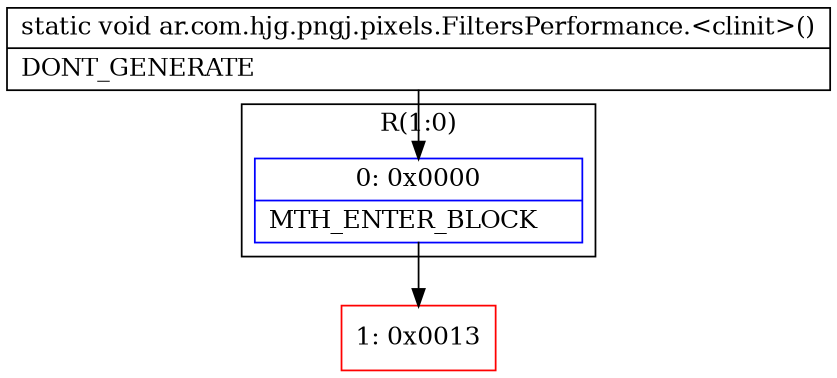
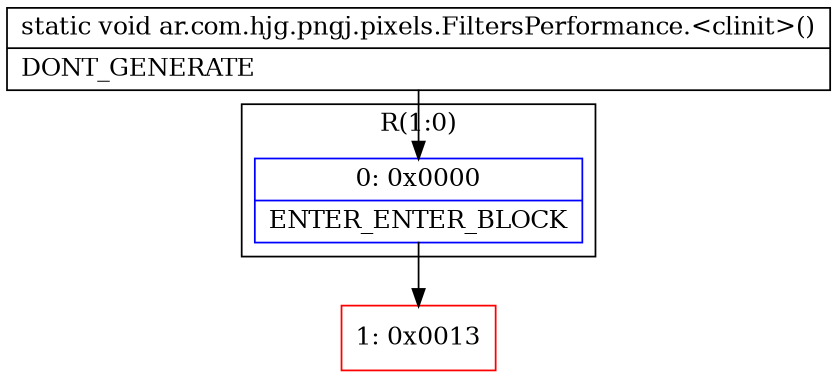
  digraph {
    node [shape=record]
-   n1 [color=blue label="{0\:\ 0x0000|MTH_ENTER_BLOCK\l}"]
+   n1 [color=blue label="{0\:\ 0x0000|ENTER_ENTER_BLOCK\l}"]
    n2 [color=red label="{1\:\ 0x0013}"]
    n3 [label="{static void ar.com.hjg.pngj.pixels.FiltersPerformance.\<clinit\>()  | DONT_GENERATE\l}"]
    subgraph cluster_1 {
      label="R(1:0)"
      n1
    }
    n1 -> n2
    n3 -> n1
  }
